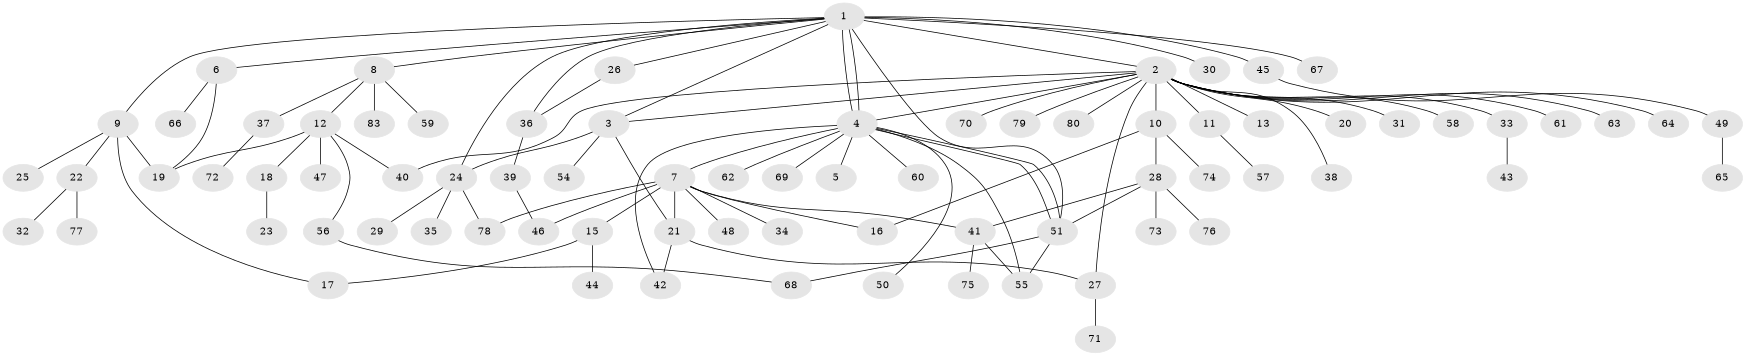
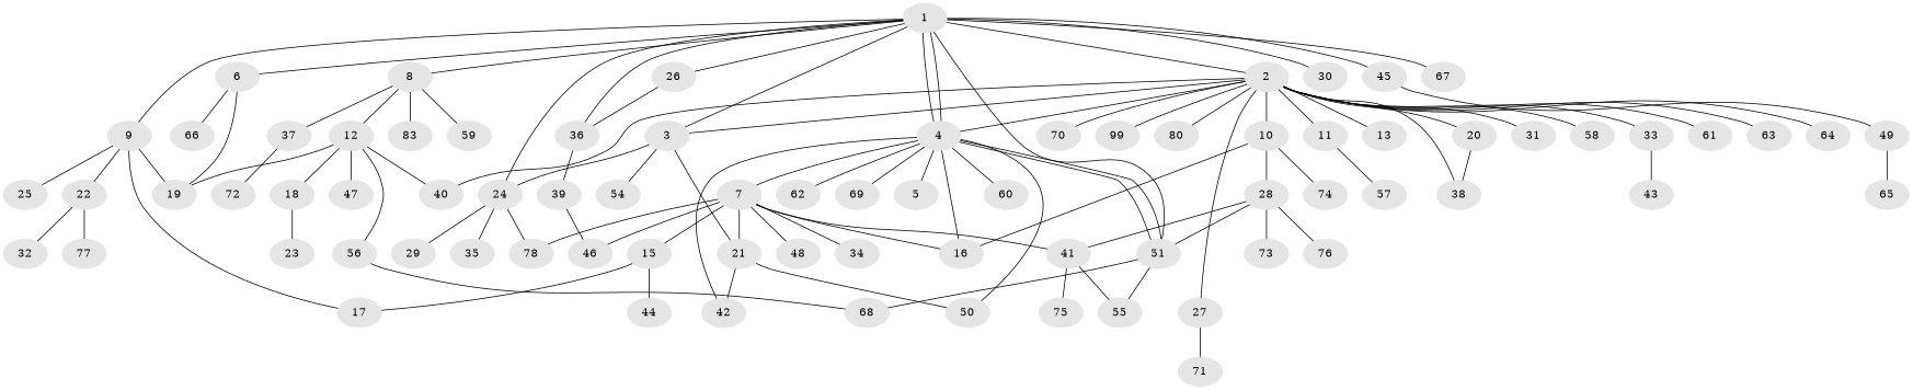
  graph {
    node [color=gray90 style=filled]
    1
    2
    3
    4
    6
    8
    9
    24
    26
    30
    36
    45
    51
    67
    10
    11
    13
    20
    27
    31
    33
    38
    40
    58
    61
    63
    64
    70
-   79
+   79 [label=99]
    80
    21
    54
    5
    7
    16
    42
    50
    60
    62
    69
    19
    66
    12
    37
    n45 [label=83]
    59
    17
    22
    25
    78
    29
    35
    39
    49
    55
    68
    28
    74
    57
    71
    43
    15
    34
    41
    46
    48
    44
    75
    18
    47
    56
    72
    32
    77
    73
    76
    23
    65
    1 -- 2
    1 -- 3
    1 -- 4
    1 -- 4
    1 -- 6
    1 -- 8
    1 -- 9
    1 -- 24
    1 -- 26
    1 -- 30
    1 -- 36
    1 -- 45
    1 -- 51
    1 -- 67
    2 -- 3
    2 -- 4
    2 -- 10
    2 -- 11
    2 -- 13
    2 -- 20
    2 -- 27
    2 -- 31
    2 -- 33
    2 -- 38
    2 -- 40
    2 -- 58
    2 -- 61
    2 -- 63
    2 -- 64
    2 -- 70
    2 -- 79
    2 -- 80
    3 -- 24
    3 -- 21
    3 -- 54
    4 -- 51
    4 -- 51
    4 -- 5
    4 -- 7
-   4 -- 55
+   4 -- 16
    4 -- 42
    4 -- 50
    4 -- 60
    4 -- 62
    4 -- 69
    6 -- 19
    6 -- 66
    8 -- 12
    8 -- 37
    8 -- n45
    8 -- 59
    9 -- 19
    9 -- 17
    9 -- 22
    9 -- 25
    24 -- 78
    24 -- 29
    24 -- 35
    26 -- 36
    36 -- 39
    45 -- 49
    51 -- 55
    51 -- 68
    10 -- 16
    10 -- 28
    10 -- 74
    11 -- 57
+   20 -- 38
    27 -- 71
    33 -- 43
-   21 -- 27
+   21 -- 50
    21 -- 42
    7 -- 21
    7 -- 16
    7 -- 78
    7 -- 15
    7 -- 34
    7 -- 41
    7 -- 46
    7 -- 48
    12 -- 40
    12 -- 19
    12 -- 18
    12 -- 47
    12 -- 56
    37 -- 72
    22 -- 32
    22 -- 77
    39 -- 46
    49 -- 65
    28 -- 51
    28 -- 41
    28 -- 73
    28 -- 76
    15 -- 17
    15 -- 44
    41 -- 55
    41 -- 75
    18 -- 23
    56 -- 68
  }
